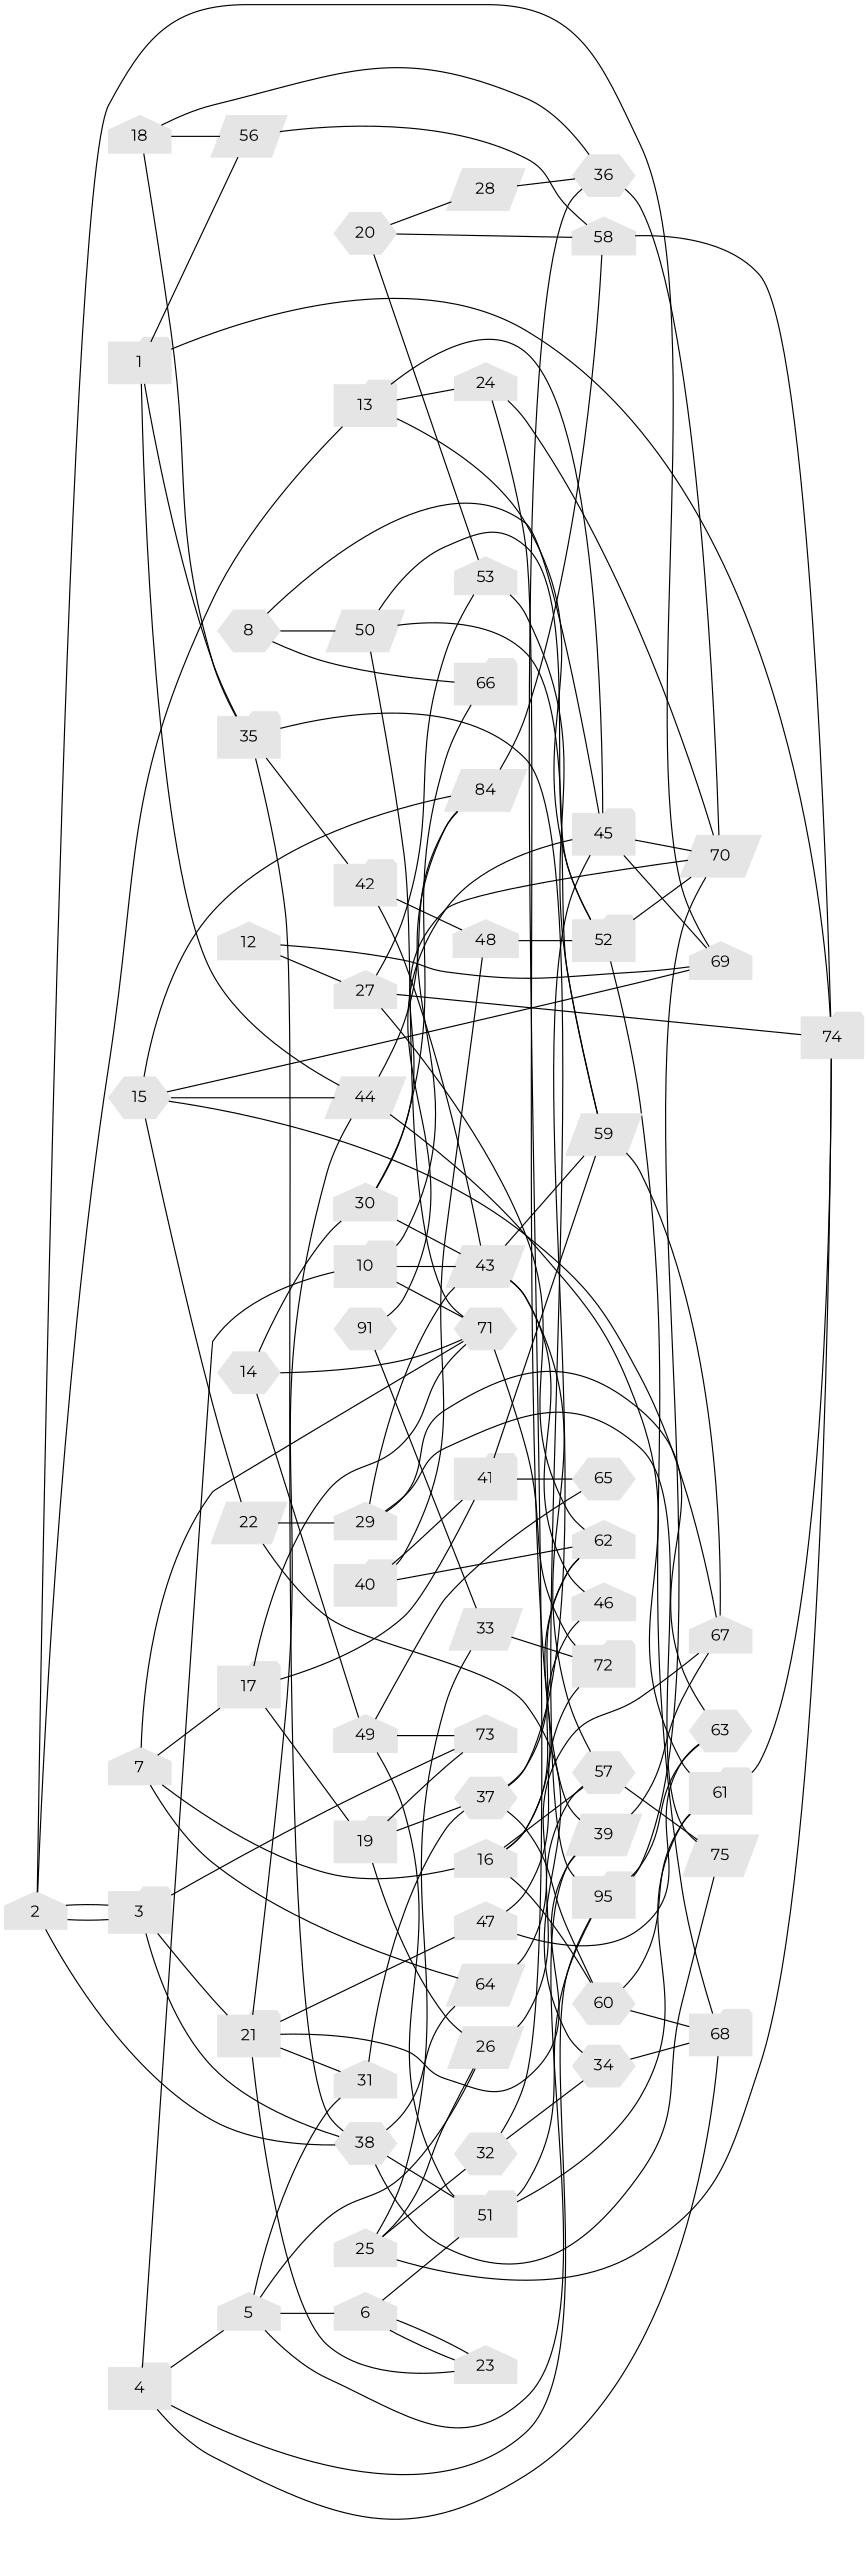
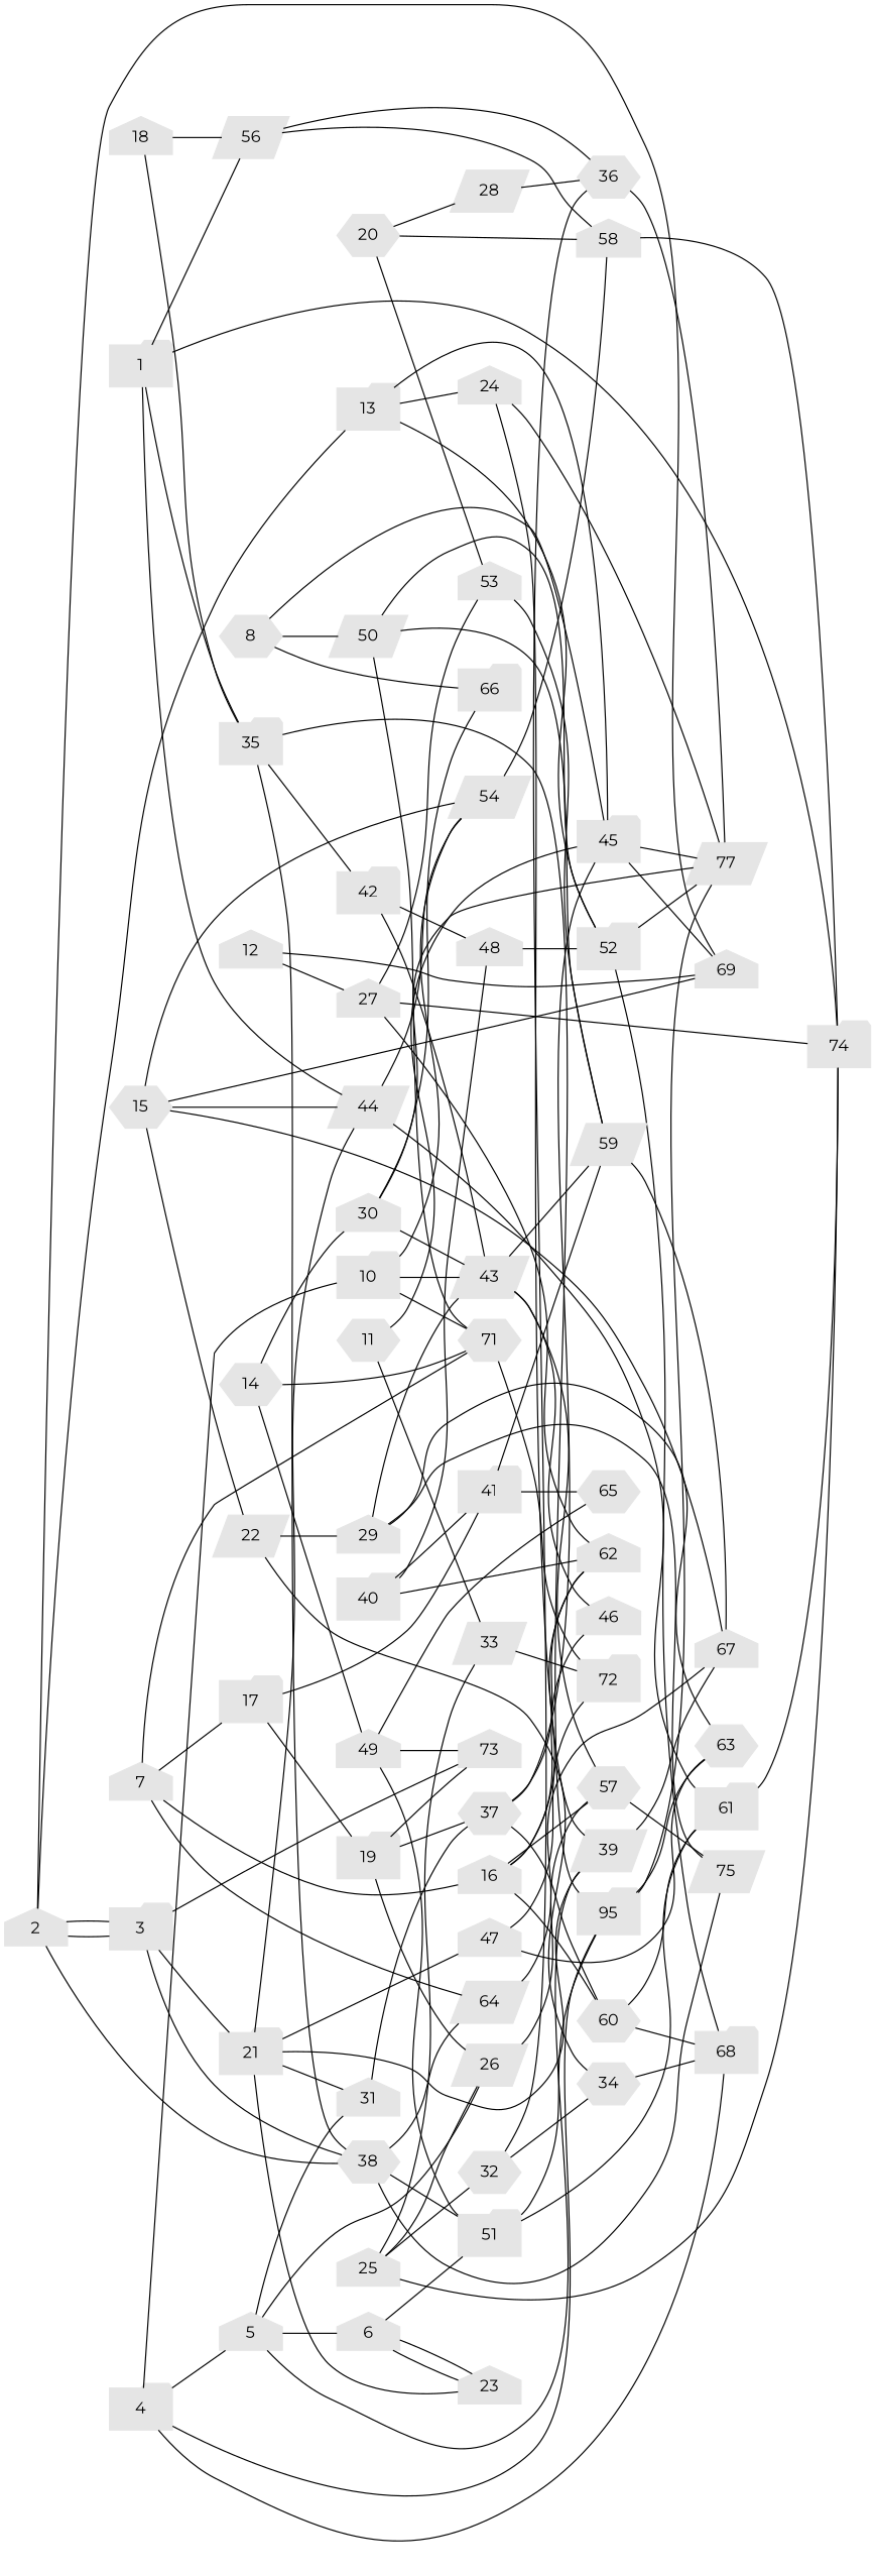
  graph {
    fontname=Montserrat
    rankdir=LR
    node [color=gray90 fontname=Montserrat shape=house style=filled]
    edge [fontname=Montserrat]
    1 [shape=folder]
    35 [shape=folder]
    44 [shape=parallelogram]
    56 [shape=parallelogram]
    74 [shape=folder]
    38 [shape=hexagon]
    n7 [label=95 shape=folder]
    42 [shape=folder]
-   54 [shape=parallelogram label=84]
+   54 [shape=parallelogram]
    61 [shape=folder]
    58
    72 [shape=folder]
    3 [shape=folder]
    2
    13 [shape=folder]
    69
    21 [shape=folder]
    73
    45 [shape=folder]
    24
    52 [shape=folder]
    51 [shape=folder]
    64 [shape=parallelogram]
    75 [shape=parallelogram]
    31
    39 [shape=parallelogram]
    23
    47
    4 [shape=folder]
    5
    10 [shape=folder]
    68 [shape=folder]
    6
    26 [shape=parallelogram]
    71 [shape=hexagon]
    43 [shape=parallelogram]
-   70 [shape=parallelogram]
+   70 [shape=parallelogram label=77]
    63 [shape=hexagon]
    57 [shape=hexagon]
    37 [shape=hexagon]
    67
    7
    16
    17 [shape=folder]
    46
    60 [shape=hexagon]
    62
    19 [shape=folder]
    41 [shape=folder]
    8 [shape=hexagon]
    50 [shape=parallelogram]
    66 [shape=folder]
    59 [shape=parallelogram]
    22 [shape=parallelogram]
    29
    34 [shape=hexagon]
    36 [shape=hexagon]
    48
-   11 [shape=hexagon label=91]
+   11 [shape=hexagon]
    33 [shape=parallelogram]
    12
    27
    53
    14 [shape=hexagon]
    30
    49
    65 [shape=hexagon]
    15 [shape=hexagon]
    18
    20 [shape=hexagon]
    28 [shape=parallelogram]
    25
    32 [shape=hexagon]
    40 [shape=folder]
    1 -- 35
    1 -- 44
    1 -- 56
    1 -- 74
    35 -- 38
    35 -- n7
    35 -- 42
    44 -- 54
    44 -- 61
    56 -- 58
    38 -- 51
    38 -- 64
    38 -- 75
    n7 -- 70
    n7 -- 63
    42 -- 43
    42 -- 48
    54 -- 58
    61 -- 74
    58 -- 74
    3 -- 38
    3 -- 21
    3 -- 73
    2 -- 38
    2 -- 3
    2 -- 3
    2 -- 13
    2 -- 69
    13 -- 45
    13 -- 24
    13 -- 52
    21 -- 44
    21 -- 31
    21 -- 39
    21 -- 23
    21 -- 47
    45 -- 69
    45 -- 70
    24 -- 39
    24 -- 70
    52 -- 68
    52 -- 70
    51 -- n7
    51 -- 61
    64 -- 67
    31 -- 37
    39 -- 67
    47 -- 72
    47 -- 63
    4 -- n7
    4 -- 5
    4 -- 10
    4 -- 68
    5 -- 31
    5 -- 39
    5 -- 6
    5 -- 26
    10 -- 54
    10 -- 71
    10 -- 43
    6 -- 51
    6 -- 23
    6 -- 23
    26 -- 57
    71 -- 72
    43 -- 57
    43 -- 46
    43 -- 59
    57 -- 75
    37 -- 45
    37 -- 60
    37 -- 62
    7 -- 64
    7 -- 71
    7 -- 16
    7 -- 17
    16 -- 57
    16 -- 46
    16 -- 60
    16 -- 62
-   17 -- 71
    17 -- 19
    17 -- 41
    60 -- 61
    60 -- 68
    19 -- 73
    19 -- 26
    19 -- 37
    41 -- 59
    41 -- 65
    8 -- 45
    8 -- 50
    8 -- 66
    50 -- 52
    50 -- 71
    50 -- 59
    59 -- 67
    22 -- 29
    22 -- 34
    29 -- 75
    29 -- 43
    29 -- 63
    34 -- 68
    36 -- 70
    48 -- 52
    11 -- 45
    11 -- 33
    33 -- 72
    12 -- 69
    12 -- 27
    27 -- 74
    27 -- 62
    27 -- 53
    53 -- 59
    14 -- 71
    14 -- 30
    14 -- 49
    30 -- 43
    30 -- 70
    30 -- 66
    49 -- 73
    49 -- 51
    49 -- 65
    15 -- 44
    15 -- 54
    15 -- 69
    15 -- 67
    15 -- 22
    18 -- 35
    18 -- 56
-   18 -- 36
+   56 -- 36
    20 -- 58
    20 -- 53
    20 -- 28
    28 -- 36
    25 -- 74
    25 -- 26
    25 -- 33
    25 -- 32
    32 -- 34
    32 -- 36
    40 -- 62
    40 -- 41
    40 -- 48
  }
